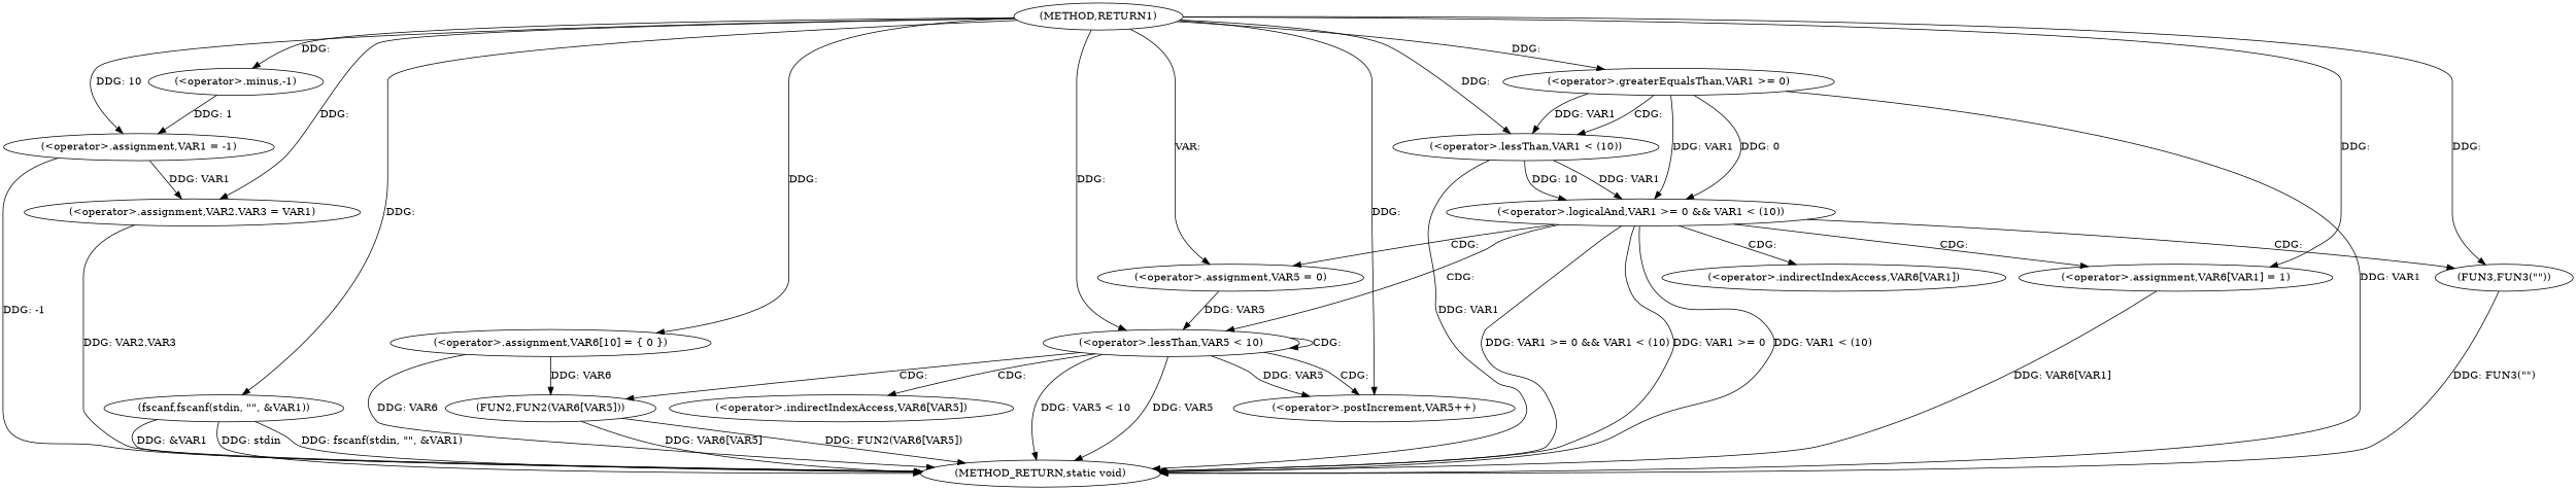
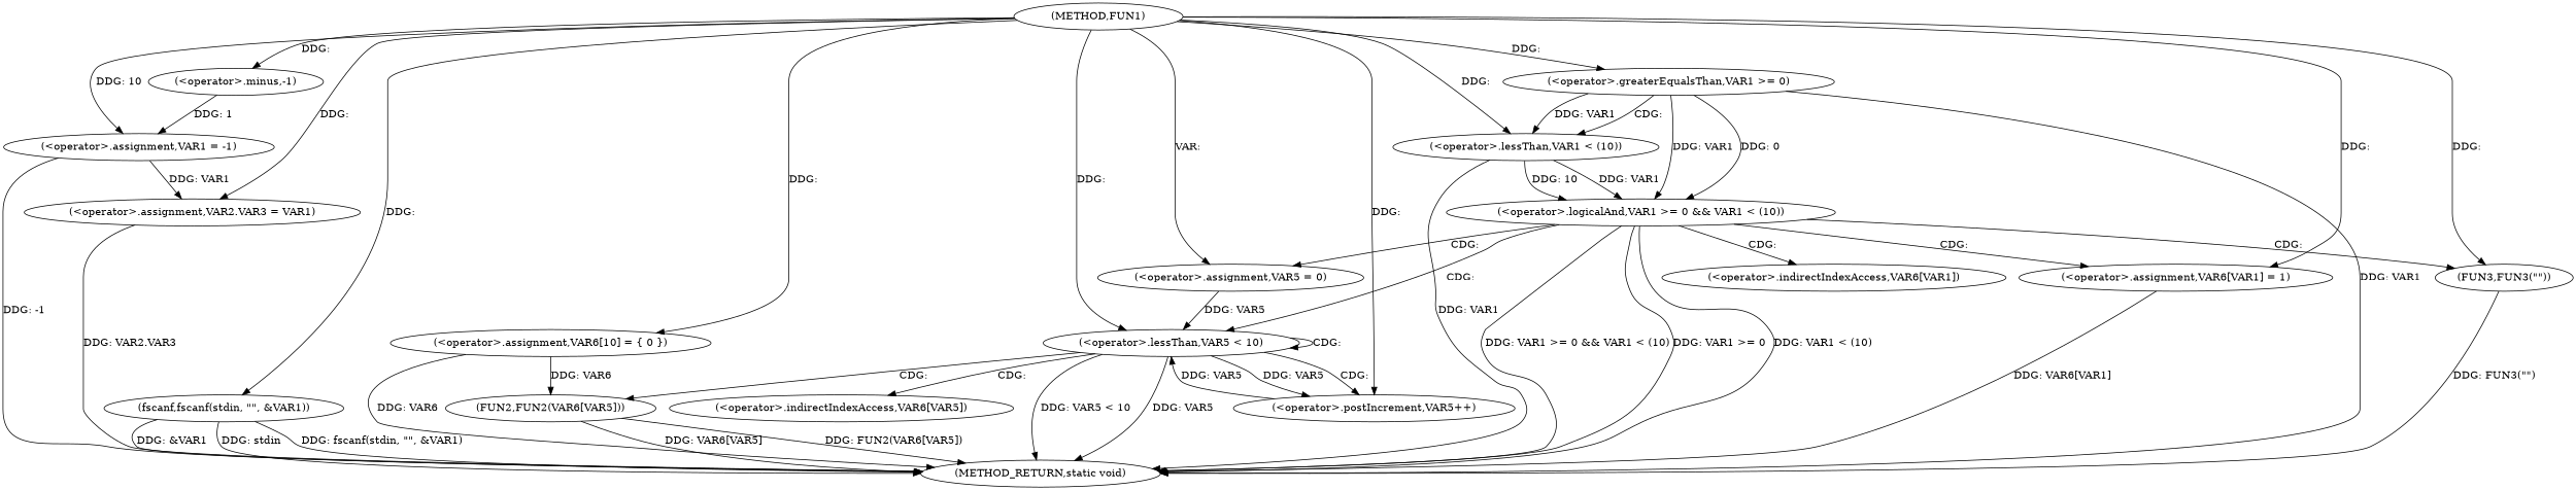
  digraph {
-   n1 [label="(METHOD,RETURN1)"]
+   n1 [label="(METHOD,FUN1)"]
    n2 [label="(<operator>.assignment,VAR1 = -1)"]
    n3 [label="(<operator>.minus,-1)"]
    n4 [label="(fscanf,fscanf(stdin, \"\", &VAR1))"]
    n5 [label="(<operator>.assignment,VAR2.VAR3 = VAR1)"]
    n6 [label="(<operator>.assignment,VAR6[10] = { 0 })"]
    n7 [label="(<operator>.greaterEqualsThan,VAR1 >= 0)"]
    n8 [label="(<operator>.lessThan,VAR1 < (10))"]
    n9 [label="(<operator>.assignment,VAR6[VAR1] = 1)"]
    n10 [label="(<operator>.assignment,VAR5 = 0)"]
    n11 [label="(<operator>.lessThan,VAR5 < 10)"]
    n12 [label="(<operator>.postIncrement,VAR5++)"]
    n13 [label="(FUN3,FUN3(\"\"))"]
    n14 [label="(METHOD_RETURN,static void)"]
    n15 [label="(FUN2,FUN2(VAR6[VAR5]))"]
    n16 [label="(<operator>.logicalAnd,VAR1 >= 0 && VAR1 < (10))"]
    n17 [label="(<operator>.indirectIndexAccess,VAR6[VAR5])"]
    n18 [label="(<operator>.indirectIndexAccess,VAR6[VAR1])"]
    n1 -> n2 [label="DDG: 10"]
    n1 -> n3 [label="DDG: "]
    n1 -> n4 [label="DDG: "]
    n1 -> n5 [label="DDG: "]
    n1 -> n6 [label="DDG: "]
    n1 -> n7 [label="DDG: "]
    n1 -> n8 [label="DDG: "]
    n1 -> n9 [label="DDG: "]
    n1 -> n10 [label="VAR: "]
    n1 -> n11 [label="DDG: "]
    n1 -> n12 [label="DDG: "]
    n1 -> n13 [label="DDG: "]
    n2 -> n5 [label="DDG: VAR1"]
    n2 -> n14 [label="DDG: -1"]
    n3 -> n2 [label="DDG: 1"]
    n4 -> n14 [label="DDG: fscanf(stdin, \"\", &VAR1)"]
    n4 -> n14 [label="DDG: &VAR1"]
    n4 -> n14 [label="DDG: stdin"]
    n5 -> n14 [label="DDG: VAR2.VAR3"]
    n6 -> n14 [label="DDG: VAR6"]
    n6 -> n15 [label="DDG: VAR6"]
    n7 -> n8 [label="DDG: VAR1"]
    n7 -> n8 [label="CDG: "]
    n7 -> n14 [label="DDG: VAR1"]
    n7 -> n16 [label="DDG: VAR1"]
    n7 -> n16 [label="DDG: 0"]
    n8 -> n14 [label="DDG: VAR1"]
    n8 -> n16 [label="DDG: VAR1"]
    n8 -> n16 [label="DDG: 10"]
    n9 -> n14 [label="DDG: VAR6[VAR1]"]
    n10 -> n11 [label="DDG: VAR5"]
    n11 -> n11 [label="CDG: "]
    n11 -> n12 [label="DDG: VAR5"]
    n11 -> n12 [label="CDG: "]
    n11 -> n14 [label="DDG: VAR5"]
    n11 -> n14 [label="DDG: VAR5 < 10"]
    n11 -> n15 [label="CDG: "]
    n11 -> n17 [label="CDG: "]
+   n12 -> n11 [label="DDG: VAR5"]
    n13 -> n14 [label="DDG: FUN3(\"\")"]
    n15 -> n14 [label="DDG: FUN2(VAR6[VAR5])"]
    n15 -> n14 [label="DDG: VAR6[VAR5]"]
    n16 -> n9 [label="CDG: "]
    n16 -> n10 [label="CDG: "]
    n16 -> n11 [label="CDG: "]
    n16 -> n13 [label="CDG: "]
    n16 -> n14 [label="DDG: VAR1 >= 0 && VAR1 < (10)"]
    n16 -> n14 [label="DDG: VAR1 >= 0"]
    n16 -> n14 [label="DDG: VAR1 < (10)"]
    n16 -> n18 [label="CDG: "]
  }
